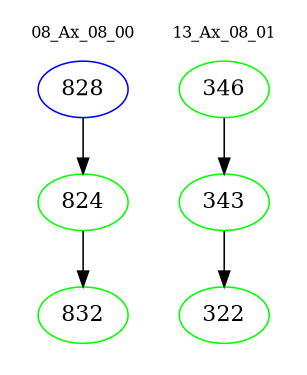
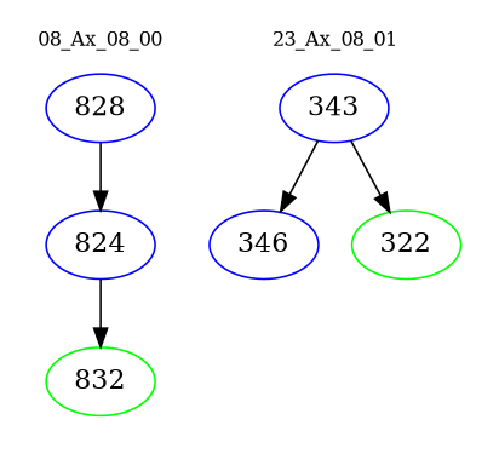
  digraph {
    node [color=blue]
    edge [color=black]
    n1 [label=828]
-   n2 [color=green label=824]
+   n2 [label=824]
    n3 [color=green label=832]
-   n4 [color=green label=346]
-   n5 [color=green label=343]
+   n4 [label=346]
+   n5 [label=343]
    n6 [color=green label=322]
    subgraph cluster_1 {
      color=white
      fontsize=10
      label="08_Ax_08_00"
      n1
      n2
      n3
    }
    subgraph cluster_2 {
      color=white
      fontsize=10
-     label="13_Ax_08_01"
+     label="23_Ax_08_01"
      n4
      n5
      n6
    }
    n1 -> n2
    n2 -> n3
-   n4 -> n5
+   n5 -> n4
    n5 -> n6
  }
